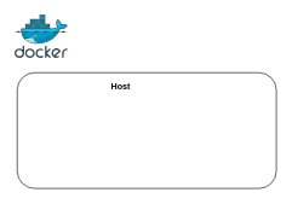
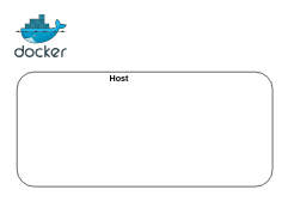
  <mxCell id="0" />
  <mxCell id="1" parent="0" />
  <mxCell id="2" value="" style="rounded=1;whiteSpace=wrap;html=1;" vertex="1" parent="1"><mxGeometry x="23.17" y="100" width="356.83" height="160" as="geometry" /></mxCell>
  <mxCell id="3" value="" style="aspect=fixed;html=1;points=[];align=center;image;fontSize=12;image=img/lib/mscae/Docker.svg;" vertex="1" parent="1"><mxGeometry x="20" y="20" width="73.17" height="60" as="geometry" /></mxCell>
  <mxCell id="4" value="" style="shape=image;html=1;verticalAlign=top;verticalLabelPosition=bottom;labelBackgroundColor=#ffffff;imageAspect=0;aspect=fixed;image=https://cdn3.iconfinder.com/data/icons/streamline-icon-set-free-pack/48/Streamline-07-128.png" vertex="1" parent="1"><mxGeometry x="23.17" y="100" width="70" height="70" as="geometry" /></mxCell>
- <mxCell id="5" value="&lt;b&gt;Host&lt;/b&gt;" style="text;html=1;strokeColor=none;fillColor=none;align=center;verticalAlign=middle;whiteSpace=wrap;rounded=0;" vertex="1" parent="1"><mxGeometry x="110" y="110" width="112" height="20" as="geometry" /></mxCell>
+ <mxCell id="5" value="&lt;b&gt;Host&lt;/b&gt;" style="text;html=1;strokeColor=none;fillColor=none;align=center;verticalAlign=middle;whiteSpace=wrap;rounded=0;" vertex="1" parent="1"><mxGeometry x="110" y="100" width="112" height="20" as="geometry" /></mxCell>
